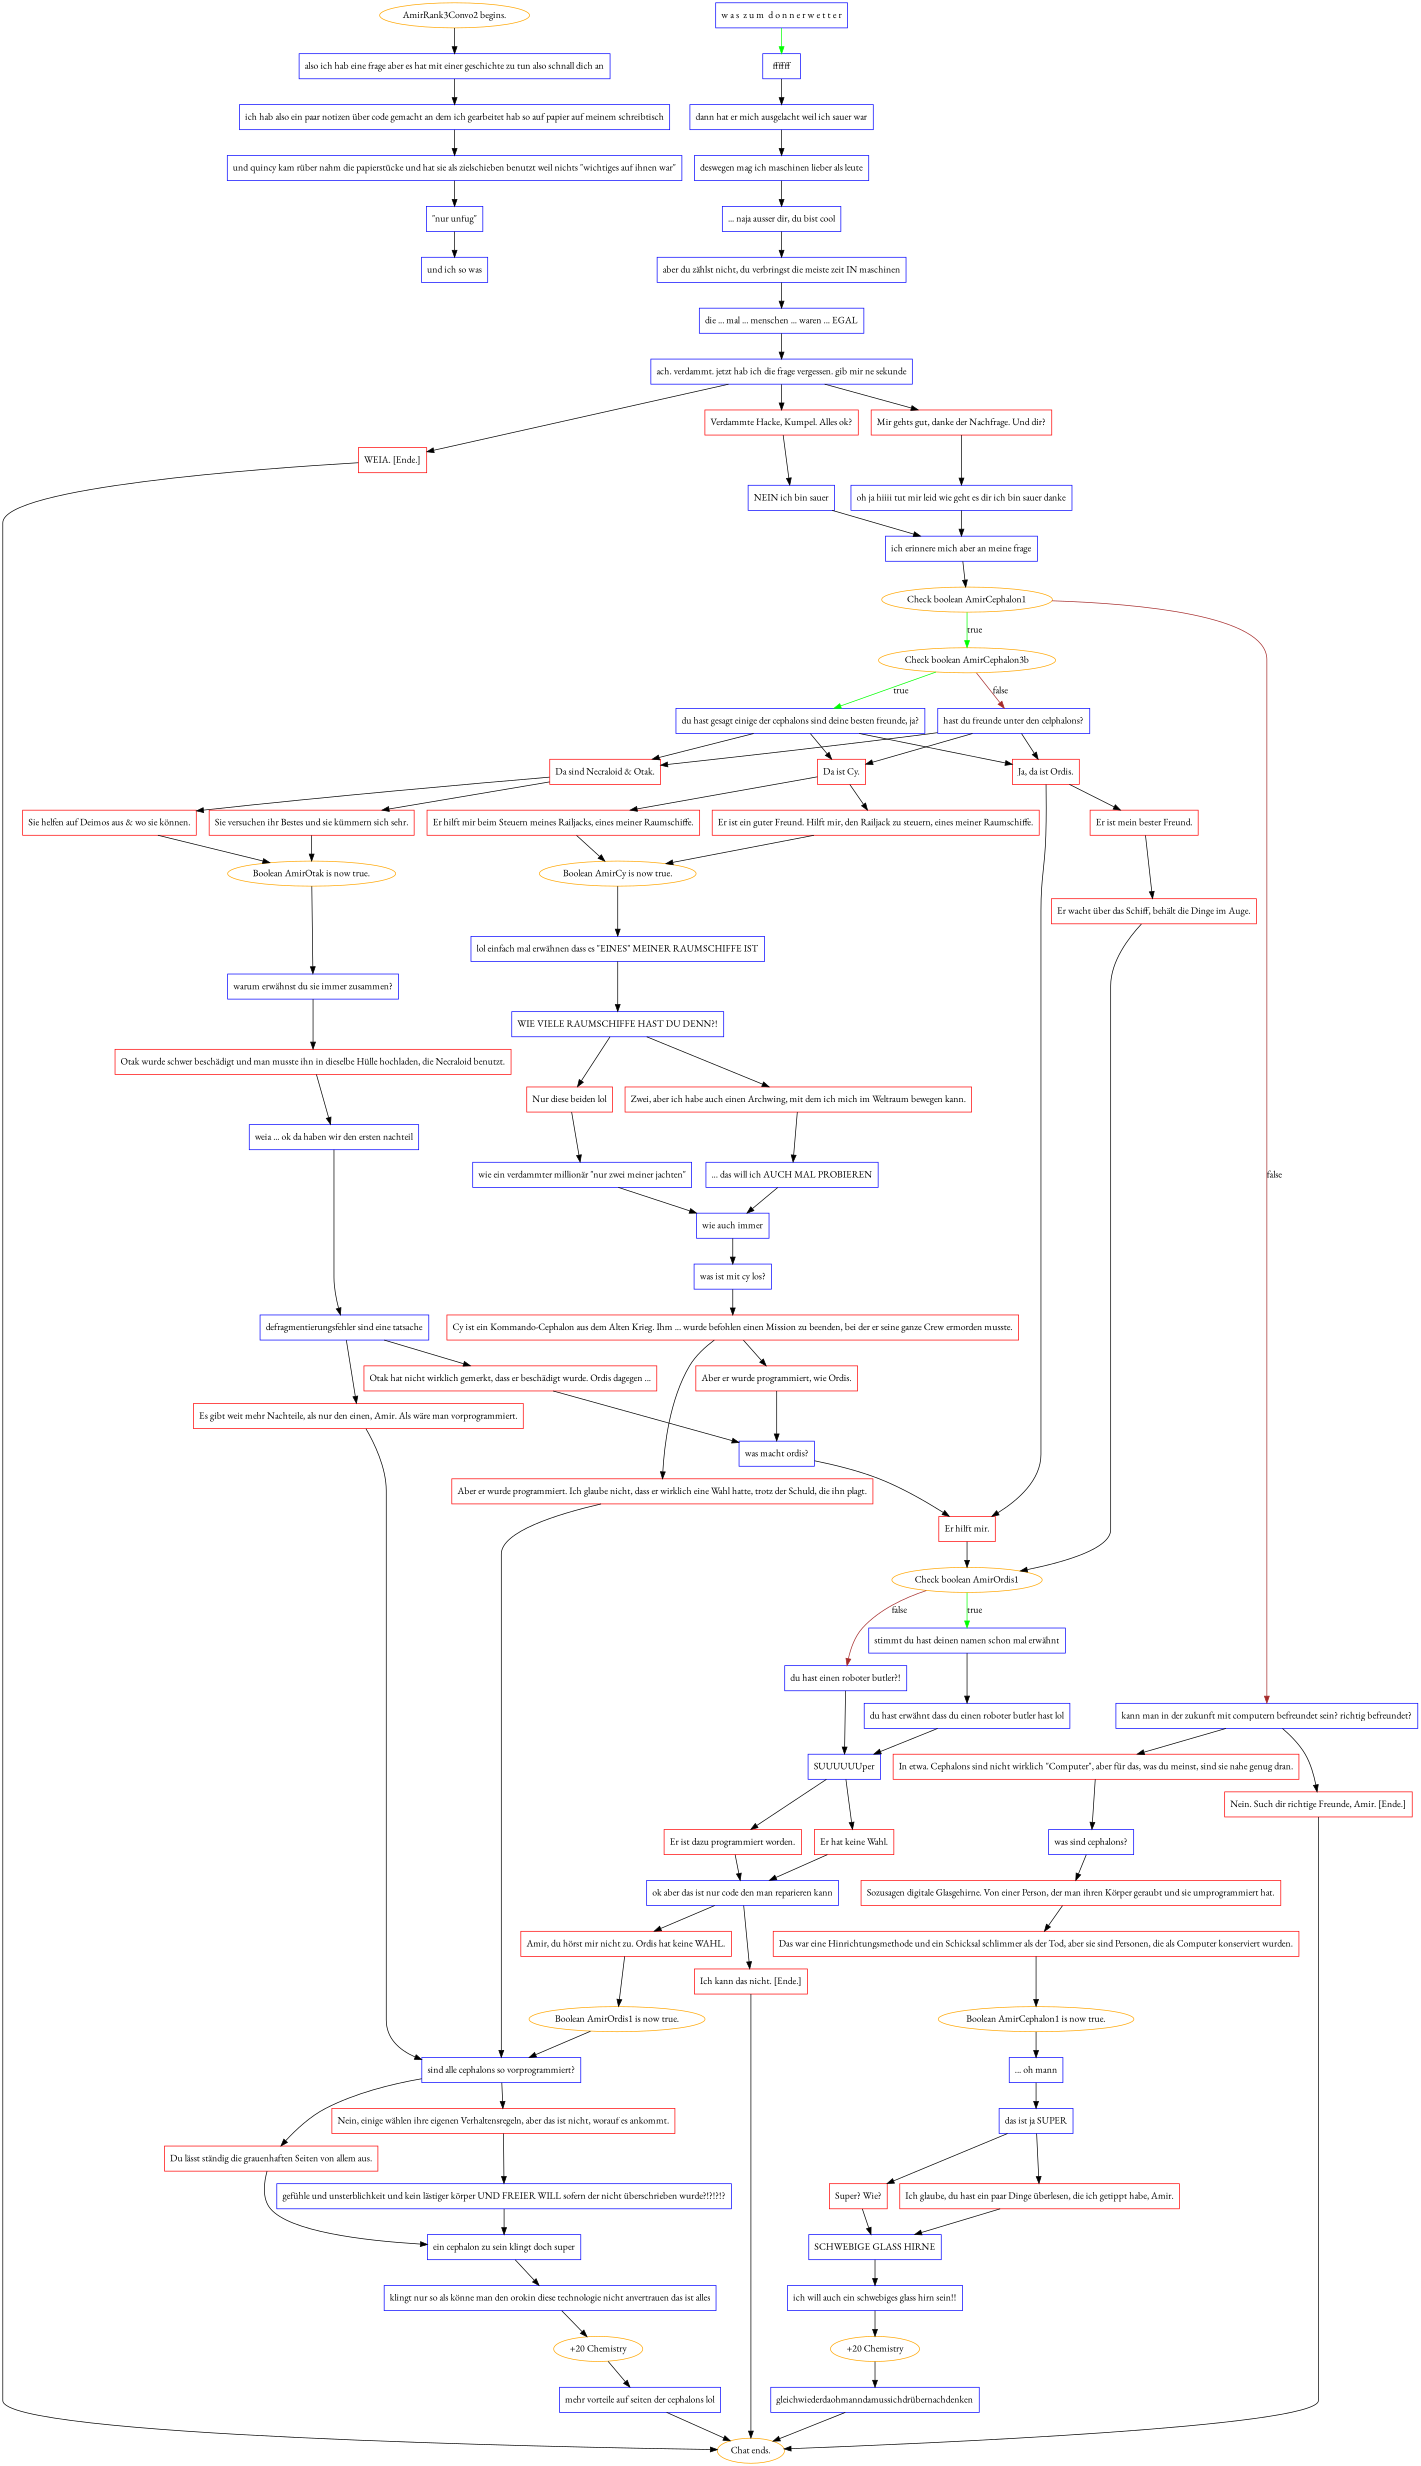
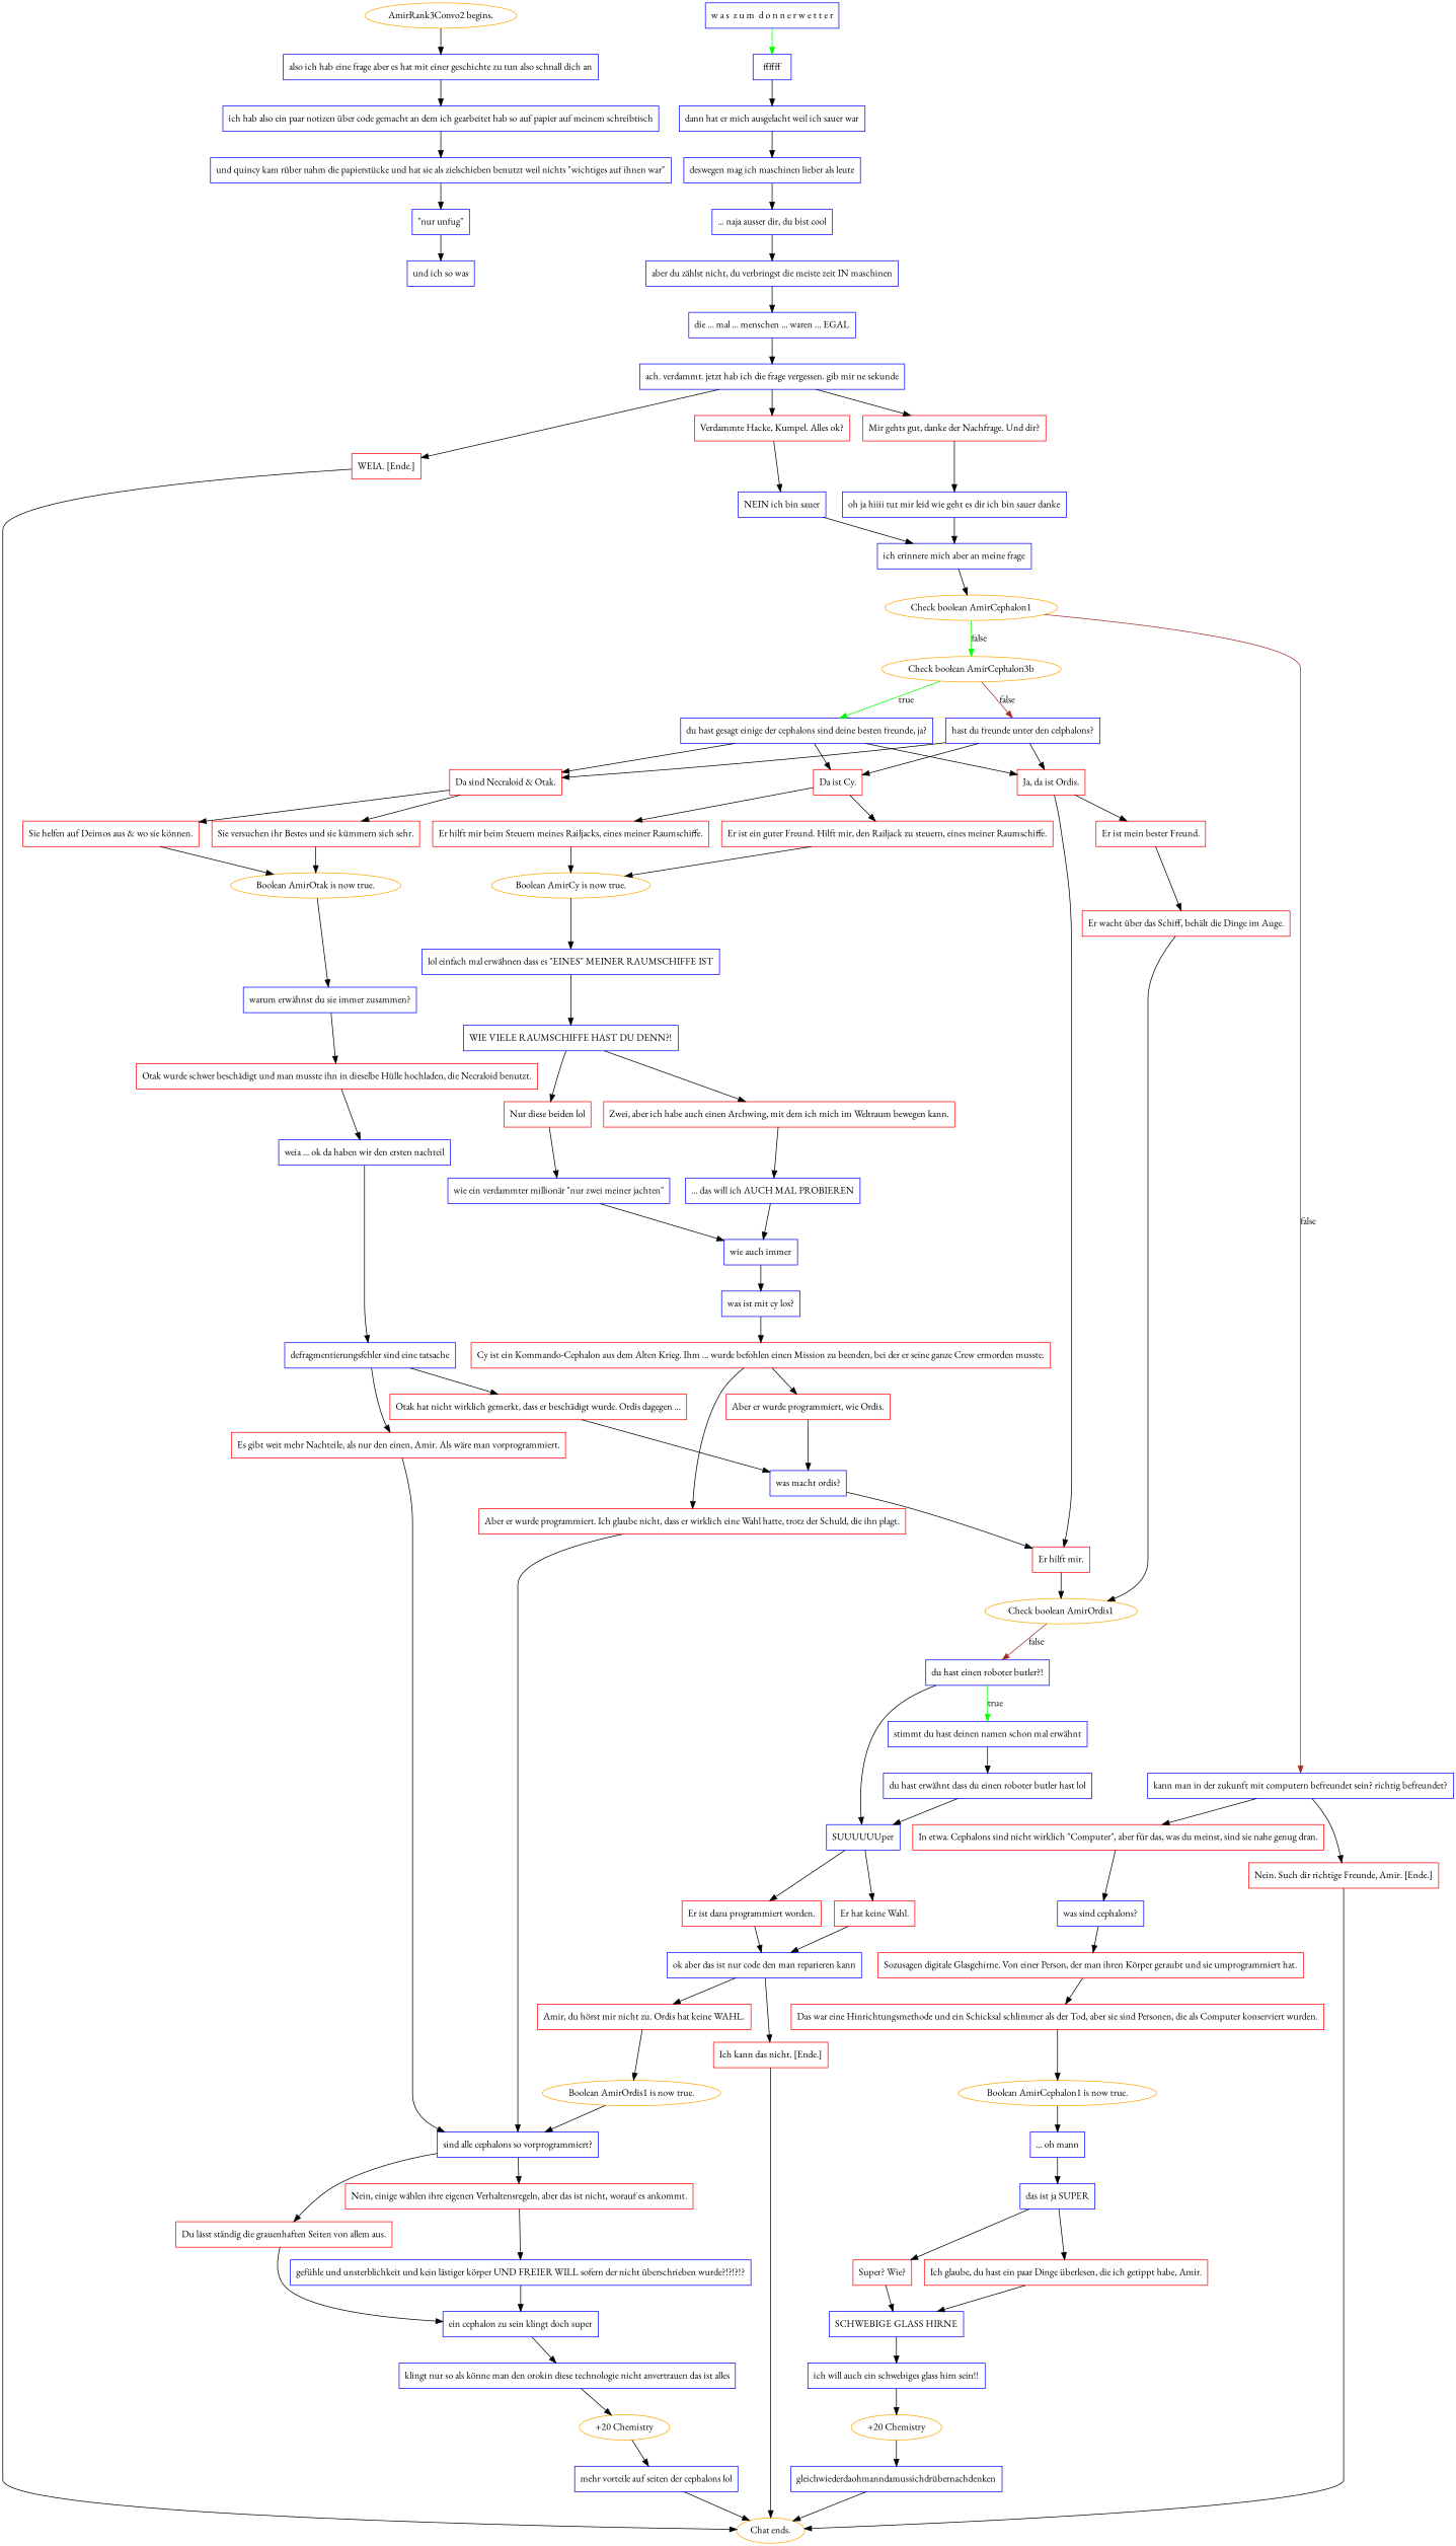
  digraph {
    fontname="EB Garamond"
    node [color=blue fontname="EB Garamond" shape=box]
    edge [fontname="EB Garamond"]
    "AmirRank3Convo2 begins." [color=orange shape=""]
    n2 [label="also ich hab eine frage aber es hat mit einer geschichte zu tun also schnall dich an"]
    n3 [label="ich hab also ein paar notizen über code gemacht an dem ich gearbeitet hab so auf papier auf meinem schreibtisch"]
    n4 [label="und quincy kam rüber nahm die papierstücke und hat sie als zielschieben benutzt weil nichts \"wichtiges auf ihnen war\""]
    n5 [label="\"nur unfug\""]
    n6 [label="und ich so was"]
    n7 [label="w a s  z u m  d o n n e r w e t t e r"]
    n8 [label=ffffff]
    n9 [label="dann hat er mich ausgelacht weil ich sauer war"]
    n10 [label="deswegen mag ich maschinen lieber als leute"]
    n11 [label="... naja ausser dir, du bist cool"]
    n12 [label="aber du zählst nicht, du verbringst die meiste zeit IN maschinen"]
    n13 [label="die ... mal ... menschen ... waren ... EGAL"]
    n14 [label="ach. verdammt. jetzt hab ich die frage vergessen. gib mir ne sekunde"]
    n15 [color=red label="Mir gehts gut, danke der Nachfrage. Und dir?"]
    n16 [color=red label="Verdammte Hacke, Kumpel. Alles ok?"]
    n17 [color=red label="WEIA. [Ende.]"]
    n18 [label="oh ja hiiii tut mir leid wie geht es dir ich bin sauer danke"]
    n19 [label="NEIN ich bin sauer"]
    "Chat ends." [color=orange shape=""]
    n21 [label="ich erinnere mich aber an meine frage"]
    n22 [color=orange label="Check boolean AmirCephalon1" shape=""]
    n23 [color=orange label="Check boolean AmirCephalon3b" shape=""]
    n24 [label="kann man in der zukunft mit computern befreundet sein? richtig befreundet?"]
    n25 [label="du hast gesagt einige der cephalons sind deine besten freunde, ja?"]
    n26 [label="hast du freunde unter den celphalons?"]
    n27 [color=red label="Nein. Such dir richtige Freunde, Amir. [Ende.]"]
    n28 [color=red label="In etwa. Cephalons sind nicht wirklich \"Computer\", aber für das, was du meinst, sind sie nahe genug dran."]
    n29 [color=red label="Ja, da ist Ordis."]
    n30 [color=red label="Da sind Necraloid & Otak."]
    n31 [color=red label="Da ist Cy."]
    n32 [label="was sind cephalons?"]
    n33 [color=red label="Er hilft mir."]
    n34 [color=red label="Er ist mein bester Freund."]
    n35 [color=red label="Sie helfen auf Deimos aus & wo sie können."]
    n36 [color=red label="Sie versuchen ihr Bestes und sie kümmern sich sehr."]
    n37 [color=red label="Er hilft mir beim Steuern meines Railjacks, eines meiner Raumschiffe."]
    n38 [color=red label="Er ist ein guter Freund. Hilft mir, den Railjack zu steuern, eines meiner Raumschiffe."]
    n39 [color=red label="Sozusagen digitale Glasgehirne. Von einer Person, der man ihren Körper geraubt und sie umprogrammiert hat."]
    n40 [color=orange label="Check boolean AmirOrdis1" shape=""]
    n41 [color=red label="Er wacht über das Schiff, behält die Dinge im Auge."]
    n42 [color=orange label="Boolean AmirOtak is now true." shape=""]
    n43 [color=orange label="Boolean AmirCy is now true." shape=""]
    n44 [color=red label="Das war eine Hinrichtungsmethode und ein Schicksal schlimmer als der Tod, aber sie sind Personen, die als Computer konserviert wurden."]
    n45 [label="stimmt du hast deinen namen schon mal erwähnt"]
    n46 [label="du hast einen roboter butler?!"]
    n47 [label="warum erwähnst du sie immer zusammen?"]
    n48 [label="lol einfach mal erwähnen dass es \"EINES\" MEINER RAUMSCHIFFE IST"]
    n49 [color=orange label="Boolean AmirCephalon1 is now true." shape=""]
    n50 [label="du hast erwähnt dass du einen roboter butler hast lol"]
    n51 [label=SUUUUUUper]
    n52 [color=red label="Otak wurde schwer beschädigt und man musste ihn in dieselbe Hülle hochladen, die Necraloid benutzt."]
    n53 [label="WIE VIELE RAUMSCHIFFE HAST DU DENN?!"]
    n54 [label="... oh mann"]
    n55 [color=red label="Er hat keine Wahl."]
    n56 [color=red label="Er ist dazu programmiert worden."]
    n57 [label="weia ... ok da haben wir den ersten nachteil"]
    n58 [color=red label="Nur diese beiden lol"]
    n59 [color=red label="Zwei, aber ich habe auch einen Archwing, mit dem ich mich im Weltraum bewegen kann."]
    n60 [label="das ist ja SUPER"]
    n61 [label="ok aber das ist nur code den man reparieren kann"]
    n62 [label="defragmentierungsfehler sind eine tatsache"]
    n63 [label="wie ein verdammter millionär \"nur zwei meiner jachten\""]
    n64 [label="... das will ich AUCH MAL PROBIEREN"]
    n65 [color=red label="Ich glaube, du hast ein paar Dinge überlesen, die ich getippt habe, Amir."]
    n66 [color=red label="Super? Wie?"]
    n67 [color=red label="Ich kann das nicht. [Ende.]"]
    n68 [color=red label="Amir, du hörst mir nicht zu. Ordis hat keine WAHL."]
    n69 [color=red label="Otak hat nicht wirklich gemerkt, dass er beschädigt wurde. Ordis dagegen ..."]
    n70 [color=red label="Es gibt weit mehr Nachteile, als nur den einen, Amir. Als wäre man vorprogrammiert."]
    n71 [label="wie auch immer"]
    n72 [label="SCHWEBIGE GLASS HIRNE"]
    n73 [color=orange label="Boolean AmirOrdis1 is now true." shape=""]
    n74 [label="was macht ordis?"]
    n75 [label="sind alle cephalons so vorprogrammiert?"]
    n76 [label="was ist mit cy los?"]
    n77 [label="ich will auch ein schwebiges glass hirn sein!!"]
    n78 [color=red label="Nein, einige wählen ihre eigenen Verhaltensregeln, aber das ist nicht, worauf es ankommt."]
    n79 [color=red label="Du lässt ständig die grauenhaften Seiten von allem aus."]
    n80 [color=red label="Cy ist ein Kommando-Cephalon aus dem Alten Krieg. Ihm ... wurde befohlen einen Mission zu beenden, bei der er seine ganze Crew ermorden musste."]
    n81 [color=orange label="+20 Chemistry" shape=""]
    n82 [label="gefühle und unsterblichkeit und kein lästiger körper UND FREIER WILL sofern der nicht überschrieben wurde?!?!?!?"]
    n83 [label="ein cephalon zu sein klingt doch super"]
    n84 [color=red label="Aber er wurde programmiert, wie Ordis."]
    n85 [color=red label="Aber er wurde programmiert. Ich glaube nicht, dass er wirklich eine Wahl hatte, trotz der Schuld, die ihn plagt."]
    n86 [label="gleichwiederdaohmanndamussichdrübernachdenken"]
    n87 [label="klingt nur so als könne man den orokin diese technologie nicht anvertrauen das ist alles"]
    n88 [color=orange label="+20 Chemistry" shape=""]
    n89 [label="mehr vorteile auf seiten der cephalons lol"]
    "AmirRank3Convo2 begins." -> n2
    n2 -> n3
    n3 -> n4
    n4 -> n5
    n5 -> n6
    n7 -> n8 [color=green]
    n8 -> n9
    n9 -> n10
    n10 -> n11
    n11 -> n12
    n12 -> n13
    n13 -> n14
    n14 -> n15
    n14 -> n16
    n14 -> n17
    n15 -> n18
    n16 -> n19
    n17 -> "Chat ends."
    n18 -> n21
    n19 -> n21
    n21 -> n22
-   n22 -> n23 [color=green label=true]
+   n22 -> n23 [color=green label=false]
    n22 -> n24 [color=brown label=false]
    n23 -> n25 [color=green label=true]
    n23 -> n26 [color=brown label=false]
    n24 -> n27
    n24 -> n28
    n25 -> n29
    n25 -> n30
    n25 -> n31
    n26 -> n29
    n26 -> n30
    n26 -> n31
    n27 -> "Chat ends."
    n28 -> n32
    n29 -> n33
    n29 -> n34
    n30 -> n35
    n30 -> n36
    n31 -> n37
    n31 -> n38
    n32 -> n39
    n33 -> n40
    n34 -> n41
    n35 -> n42
    n36 -> n42
    n37 -> n43
    n38 -> n43
    n39 -> n44
-   n40 -> n45 [color=green label=true]
+   n46 -> n45 [color=green label=true]
    n40 -> n46 [color=brown label=false]
    n41 -> n40
    n42 -> n47
    n43 -> n48
    n44 -> n49
    n45 -> n50
    n46 -> n51
    n47 -> n52
    n48 -> n53
    n49 -> n54
    n50 -> n51
    n51 -> n55
    n51 -> n56
    n52 -> n57
    n53 -> n58
    n53 -> n59
    n54 -> n60
    n55 -> n61
    n56 -> n61
    n57 -> n62
    n58 -> n63
    n59 -> n64
    n60 -> n65
    n60 -> n66
    n61 -> n67
    n61 -> n68
    n62 -> n69
    n62 -> n70
    n63 -> n71
    n64 -> n71
    n65 -> n72
    n66 -> n72
    n67 -> "Chat ends."
    n68 -> n73
    n69 -> n74
    n70 -> n75
    n71 -> n76
    n72 -> n77
    n73 -> n75
    n74 -> n33
    n75 -> n78
    n75 -> n79
    n76 -> n80
    n77 -> n81
    n78 -> n82
    n79 -> n83
    n80 -> n84
    n80 -> n85
    n81 -> n86
    n82 -> n83
    n83 -> n87
    n84 -> n74
    n85 -> n75
    n86 -> "Chat ends."
    n87 -> n88
    n88 -> n89
    n89 -> "Chat ends."
  }
